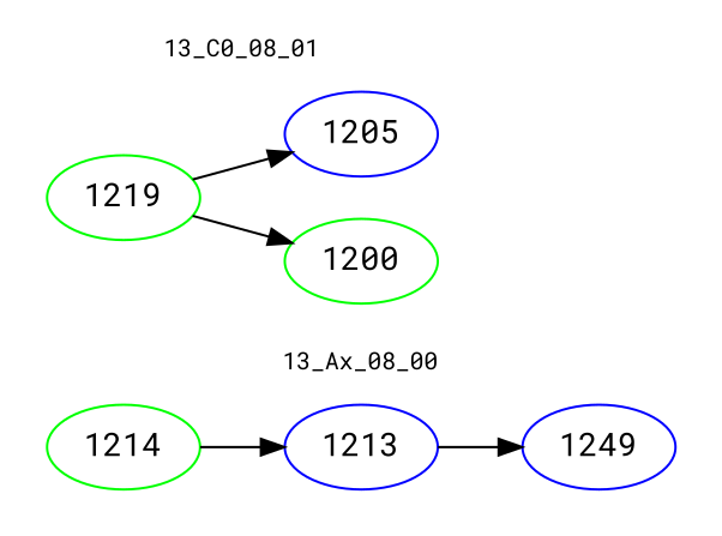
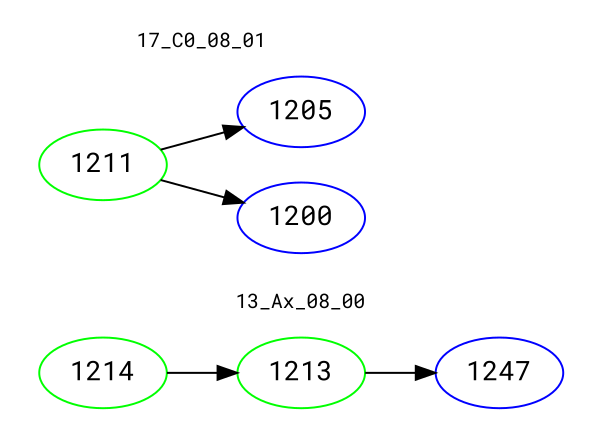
  digraph {
    fontname="Roboto Mono"
    rankdir=LR
    node [color=blue fontname="Roboto Mono"]
    edge [color=black fontname="Roboto Mono"]
    n1 [color=green label=1214]
-   n2 [label=1213]
-   n3 [label=1249]
-   n4 [color=green label=1219]
-   n5 [color=green label=1200]
+   n2 [color=green label=1213]
+   n3 [label=1247]
+   n4 [color=green label=1211]
+   n5 [label=1200]
    n6 [label=1205]
    subgraph cluster_1 {
      color=white
      fontsize=10
      label="13_Ax_08_00"
      n1
      n2
      n3
    }
    subgraph cluster_2 {
      color=white
      fontsize=10
-     label="13_C0_08_01"
+     label="17_C0_08_01"
      n4
      n5
      n6
    }
    n1 -> n2
    n2 -> n3
    n4 -> n5
    n4 -> n6
  }
